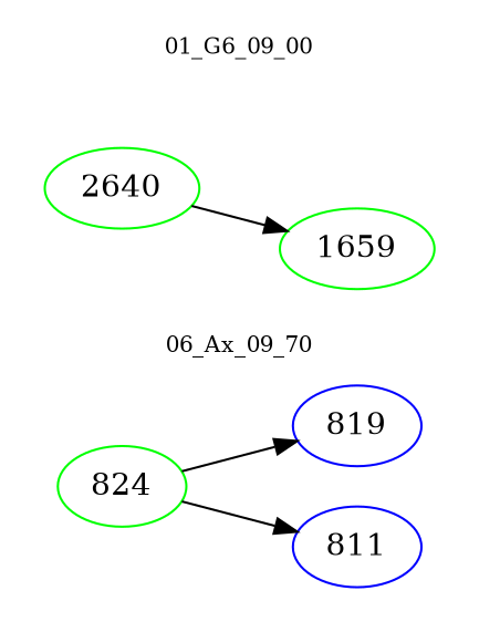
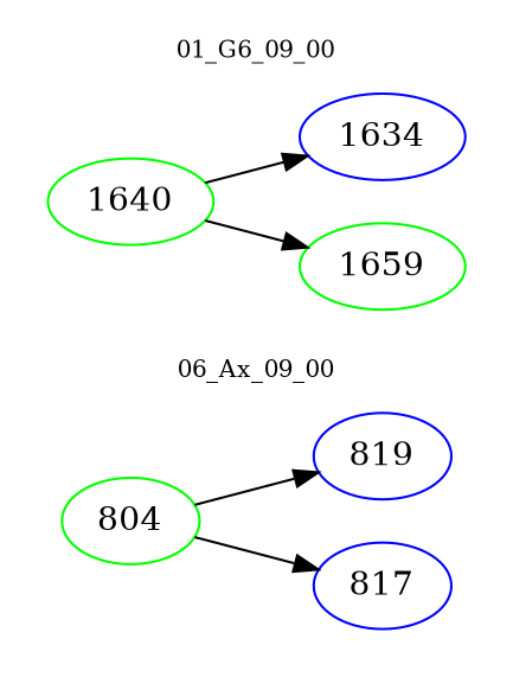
  digraph {
    rankdir=LR
    node [color=green]
    edge [color=black]
-   n1 [label=824]
-   n2 [color=blue label=811]
+   n1 [label=804]
+   n2 [color=blue label=817]
    n3 [color=blue label=819]
-   n4 [label=2640]
+   n4 [label=1640]
    n5 [label=1659]
+   n6 [color=blue label=1634]
    subgraph cluster_1 {
      color=white
      fontsize=10
-     label="06_Ax_09_70"
+     label="06_Ax_09_00"
      n1
      n2
      n3
    }
    subgraph cluster_2 {
      color=white
      fontsize=10
      label="01_G6_09_00"
      n4
      n5
+     n6
    }
    n1 -> n2
    n1 -> n3
    n4 -> n5
+   n4 -> n6
  }
